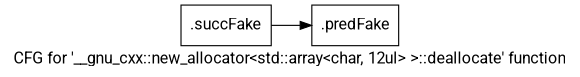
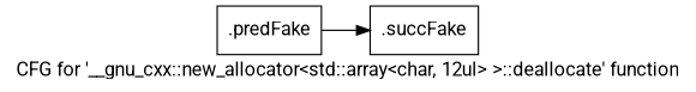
  digraph {
    label="CFG for '__gnu_cxx::new_allocator\<std::array\<char, 12ul\> \>::deallocate' function"
    rankdir=LR
    fontname=Roboto
    node [shape=record fontname=Roboto]
    n1 [label="{.predFake}"]
    n2 [filename="/media/miguel/NewVolume/Linux/Xilinx/Vitis_HLS/2020.2/tps/lnx64/gcc-6.2.0/lib/gcc/x86_64-pc-linux-gnu/6.2.0/../../../../include/c++/6.2.0/ext/new_allocator.h" label="{.succFake}" linenumber=110]
-   n2 -> n1 [execusionnum=3 filename="/media/miguel/NewVolume/Linux/Xilinx/Vitis_HLS/2020.2/tps/lnx64/gcc-6.2.0/lib/gcc/x86_64-pc-linux-gnu/6.2.0/../../../../include/c++/6.2.0/ext/new_allocator.h" fontname=Roboto]
+   n1 -> n2 [execusionnum=3 filename="/media/miguel/NewVolume/Linux/Xilinx/Vitis_HLS/2020.2/tps/lnx64/gcc-6.2.0/lib/gcc/x86_64-pc-linux-gnu/6.2.0/../../../../include/c++/6.2.0/ext/new_allocator.h" fontname=Roboto]
  }
